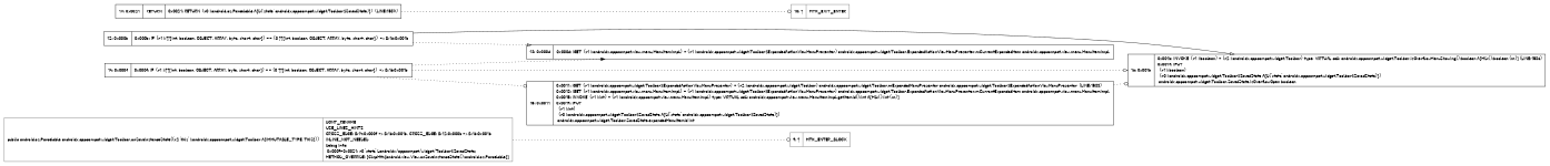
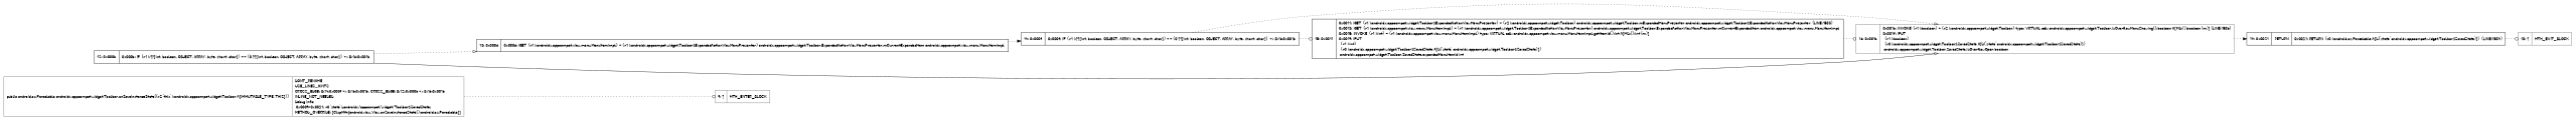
  digraph {
    fontname="Patrick Hand"
    rankdir=LR
    node [color=black fontname="Patrick Hand" shape=record]
    edge [arrowhead=odot fontname="Patrick Hand" style=dotted]
    n1 [color=gray40 label="{9\:\ ?|MTH_ENTER_BLOCK\l}"]
    n2 [label="{12\:\ 0x000b|0x000b: IF  (r1 I:??[int, boolean, OBJECT, ARRAY, byte, short, char]) == (0 ??[int, boolean, OBJECT, ARRAY, byte, short, char])  \-\> B:16:0x001b \l}"]
    n3 [label="{13\:\ 0x000d|0x000d: IGET  (r1 I:androidx.appcompat.view.menu.MenuItemImpl) = (r1 I:androidx.appcompat.widget.Toolbar$ExpandedActionViewMenuPresenter) androidx.appcompat.widget.Toolbar.ExpandedActionViewMenuPresenter.mCurrentExpandedItem androidx.appcompat.view.menu.MenuItemImpl \l}"]
-   n4 [label="{16\:\ 0x001b|0x001b: INVOKE  (r1 I:boolean) = (r2 I:androidx.appcompat.widget.Toolbar) type: VIRTUAL call: androidx.appcompat.widget.Toolbar.isOverflowMenuShowing():boolean A[MD:():boolean (m)] (LINE:1586)\l0x001f: IPUT  \l  (r1 I:boolean)\l  (r0 I:androidx.appcompat.widget.Toolbar$SavedState A[D('state' androidx.appcompat.widget.Toolbar$SavedState)])\l androidx.appcompat.widget.Toolbar.SavedState.isOverflowOpen boolean \l}"]
+   n4 [color=gray40 label="{16\:\ 0x001b|0x001b: INVOKE  (r1 I:boolean) = (r2 I:androidx.appcompat.widget.Toolbar) type: VIRTUAL call: androidx.appcompat.widget.Toolbar.isOverflowMenuShowing():boolean A[MD:():boolean (m)] (LINE:1586)\l0x001f: IPUT  \l  (r1 I:boolean)\l  (r0 I:androidx.appcompat.widget.Toolbar$SavedState A[D('state' androidx.appcompat.widget.Toolbar$SavedState)])\l androidx.appcompat.widget.Toolbar.SavedState.isOverflowOpen boolean \l}"]
    n5 [label="{14\:\ 0x000f|0x000f: IF  (r1 I:??[int, boolean, OBJECT, ARRAY, byte, short, char]) == (0 ??[int, boolean, OBJECT, ARRAY, byte, short, char])  \-\> B:16:0x001b \l}"]
    n6 [label="{17\:\ 0x0021|RETURN\l|0x0021: RETURN  (r0 I:android.os.Parcelable A[D('state' androidx.appcompat.widget.Toolbar$SavedState)])  (LINE:1587)\l}"]
    n7 [label="{15\:\ 0x0011|0x0011: IGET  (r1 I:androidx.appcompat.widget.Toolbar$ExpandedActionViewMenuPresenter) = (r2 I:androidx.appcompat.widget.Toolbar) androidx.appcompat.widget.Toolbar.mExpandedMenuPresenter androidx.appcompat.widget.Toolbar$ExpandedActionViewMenuPresenter  (LINE:1583)\l0x0013: IGET  (r1 I:androidx.appcompat.view.menu.MenuItemImpl) = (r1 I:androidx.appcompat.widget.Toolbar$ExpandedActionViewMenuPresenter) androidx.appcompat.widget.Toolbar.ExpandedActionViewMenuPresenter.mCurrentExpandedItem androidx.appcompat.view.menu.MenuItemImpl \l0x0015: INVOKE  (r1 I:int) = (r1 I:androidx.appcompat.view.menu.MenuItemImpl) type: VIRTUAL call: androidx.appcompat.view.menu.MenuItemImpl.getItemId():int A[MD:():int (m)]\l0x0019: IPUT  \l  (r1 I:int)\l  (r0 I:androidx.appcompat.widget.Toolbar$SavedState A[D('state' androidx.appcompat.widget.Toolbar$SavedState)])\l androidx.appcompat.widget.Toolbar.SavedState.expandedMenuItemId int \l}"]
-   n8 [color=gray40 label="{10\:\ ?|MTH_EXIT_ENTER\l}"]
+   n8 [color=gray40 label="{10\:\ ?|MTH_EXIT_BLOCK\l}"]
    n9 [color=gray40 label="{public android.os.Parcelable androidx.appcompat.widget.Toolbar.onSaveInstanceState((r2 'this' I:androidx.appcompat.widget.Toolbar A[IMMUTABLE_TYPE, THIS]))  | DONT_RENAME\lUSE_LINES_HINTS\lCROSS_EDGE: B:14:0x000f \-\> B:16:0x001b, CROSS_EDGE: B:12:0x000b \-\> B:16:0x001b\lINLINE_NOT_NEEDED\lDebug Info:\l  0x0009\-0x0021: r0 'state' Landroidx\/appcompat\/widget\/Toolbar$SavedState;\lMETHOD_OVERRIDE: [ClspMth\{android.view.View.onSaveInstanceState():android.os.Parcelable\}]\l}"]
    n2 -> n3 [arrowhead=onormal]
    n2 -> n4 [arrowhead=onormal style=solid]
-   n5 -> n3 [arrowhead=normal]
+   n3 -> n5 [arrowhead=normal]
+   n4 -> n6 [arrowhead=normal]
    n5 -> n4 [arrowhead=onormal]
    n5 -> n7
    n6 -> n8
    n7 -> n4
    n9 -> n1
  }
